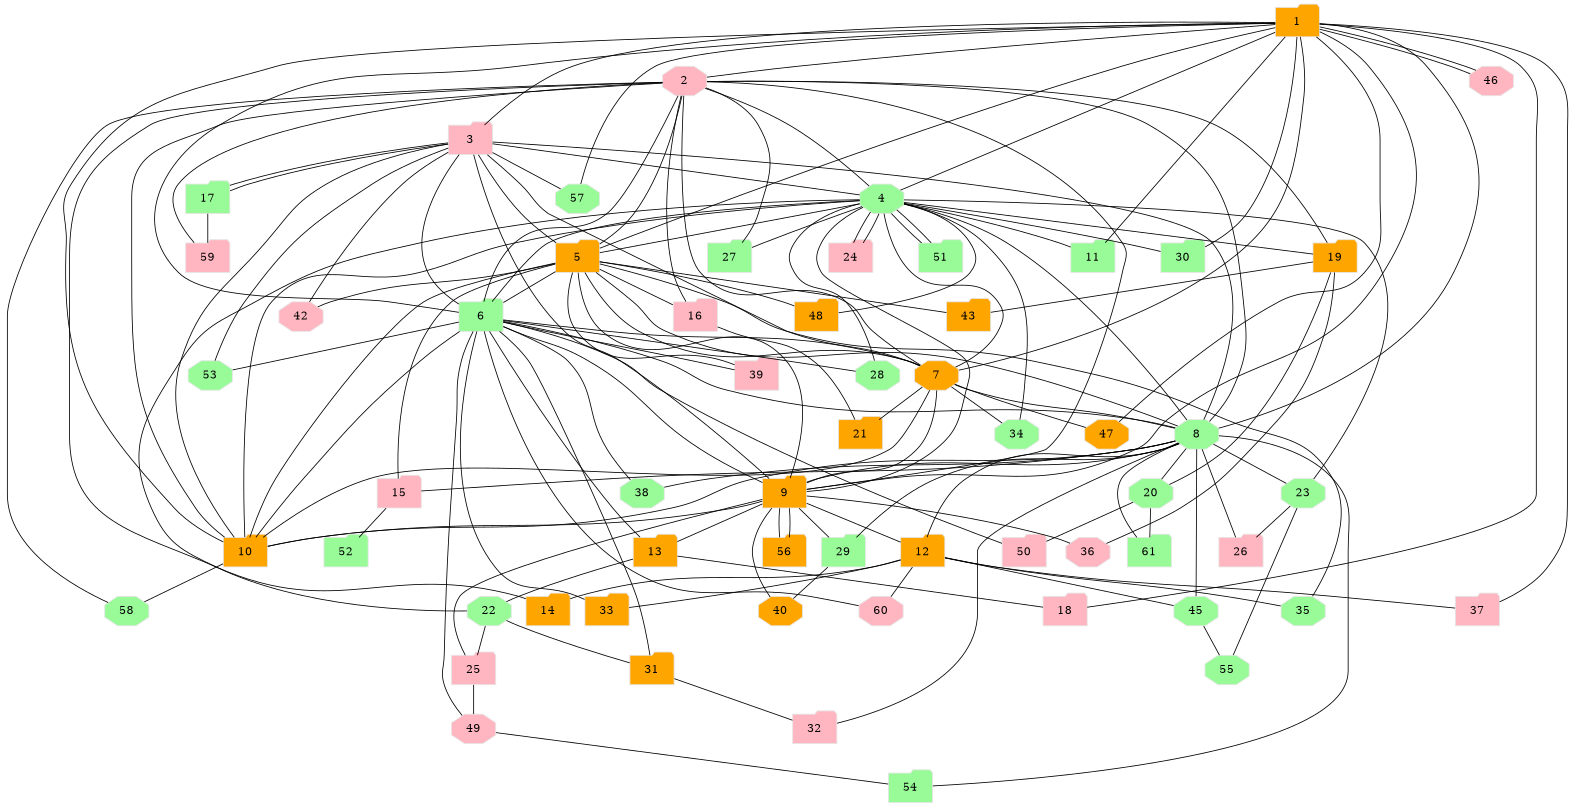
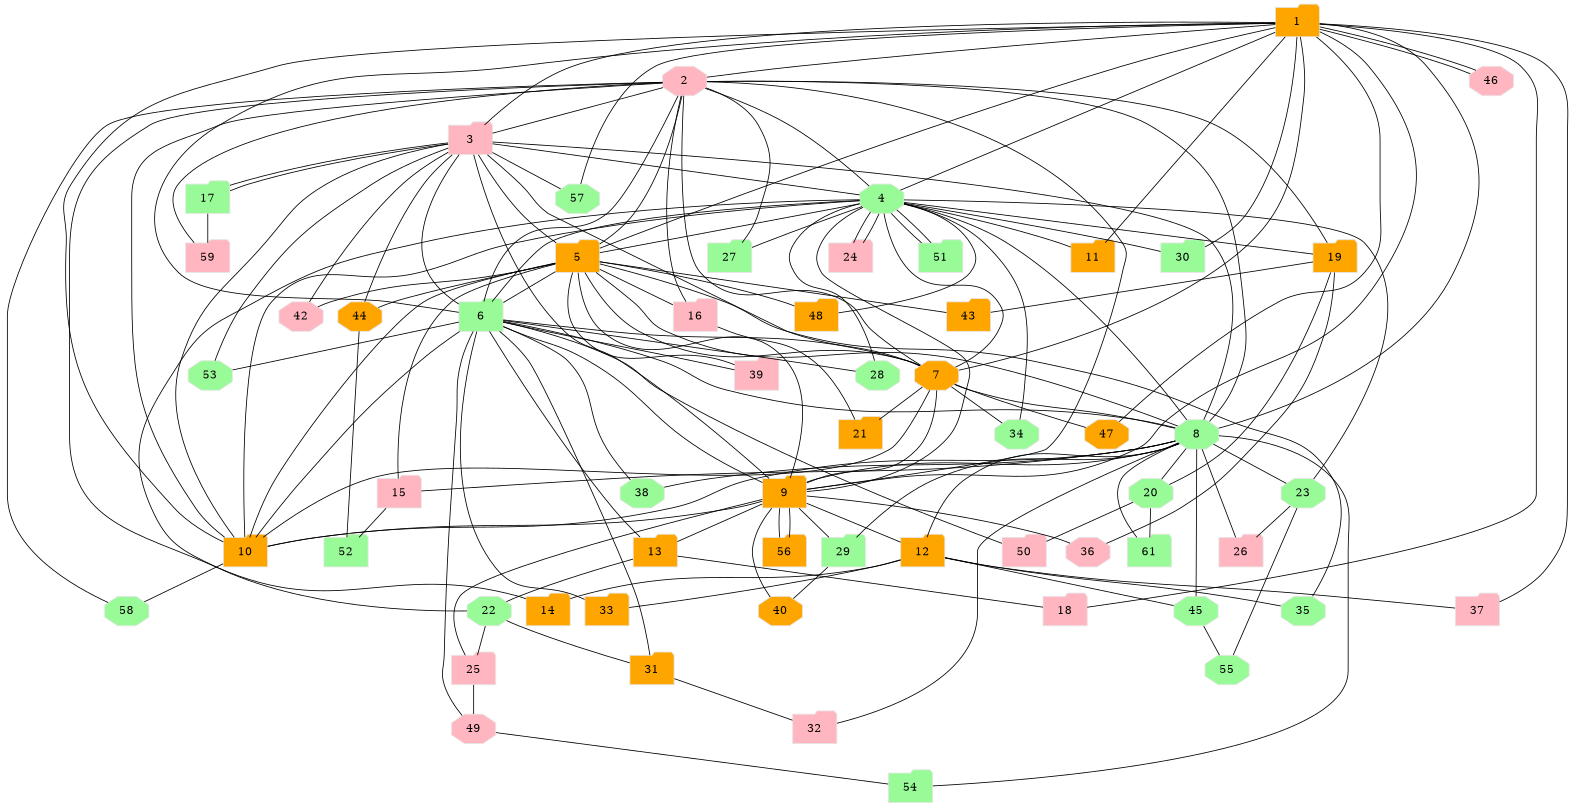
  graph {
    node [color=gray90 fillcolor=palegreen shape=folder style=filled]
    1 [fillcolor=orange]
    2 [fillcolor=lightpink shape=octagon]
    3 [fillcolor=lightpink]
    4 [shape=octagon]
    5 [fillcolor=orange]
    6
    7 [fillcolor=orange shape=octagon]
    8 [shape=octagon]
    9 [fillcolor=orange]
    10 [fillcolor=orange]
-   11
+   11 [fillcolor=orange]
    18 [fillcolor=lightpink]
    30
    37 [fillcolor=lightpink]
    46 [fillcolor=lightpink shape=octagon]
    47 [fillcolor=orange shape=octagon]
    57 [shape=octagon]
    14 [fillcolor=orange]
    16 [fillcolor=lightpink]
    19 [fillcolor=orange]
    27
    58 [shape=octagon]
    59 [fillcolor=lightpink]
    17
    42 [fillcolor=lightpink shape=octagon]
+   44 [fillcolor=orange shape=octagon]
    53 [shape=octagon]
    22 [shape=octagon]
    23 [shape=octagon]
    24 [fillcolor=lightpink]
    28 [shape=octagon]
    34 [shape=octagon]
    48 [fillcolor=orange]
    51
    15 [fillcolor=lightpink]
    35 [shape=octagon]
    39 [fillcolor=lightpink]
    43 [fillcolor=orange]
    13 [fillcolor=orange]
    31 [fillcolor=orange]
    33 [fillcolor=orange]
    38 [shape=octagon]
    49 [fillcolor=lightpink shape=octagon]
    50 [fillcolor=lightpink]
-   60 [fillcolor=lightpink shape=octagon]
    21 [fillcolor=orange]
    12 [fillcolor=orange]
    20 [shape=octagon]
    26 [fillcolor=lightpink]
    29
    32 [fillcolor=lightpink]
    45 [shape=octagon]
    54
    61
    25 [fillcolor=lightpink]
    36 [fillcolor=lightpink shape=octagon]
    40 [fillcolor=orange shape=octagon]
    56 [fillcolor=orange]
    52
    55 [shape=octagon]
    1 -- 2
    1 -- 3
    1 -- 4
    1 -- 5
    1 -- 6
    1 -- 7
    1 -- 8
    1 -- 9
    1 -- 10
    1 -- 11
    1 -- 18
    1 -- 30
    1 -- 37
    1 -- 46
    1 -- 46
    1 -- 47
    1 -- 57
+   2 -- 3
    2 -- 4
    2 -- 5
    2 -- 6
    2 -- 7
    2 -- 8
    2 -- 9
    2 -- 10
    2 -- 14
    2 -- 16
    2 -- 19
    2 -- 27
    2 -- 58
    2 -- 59
    3 -- 4
    3 -- 5
    3 -- 6
    3 -- 7
    3 -- 8
    3 -- 9
    3 -- 10
    3 -- 57
    3 -- 17
    3 -- 17
    3 -- 42
+   3 -- 44
    3 -- 53
    4 -- 5
    4 -- 6
    4 -- 7
    4 -- 8
    4 -- 9
    4 -- 10
    4 -- 11
    4 -- 30
    4 -- 19
    4 -- 27
    4 -- 22
    4 -- 23
    4 -- 24
    4 -- 24
    4 -- 28
    4 -- 34
    4 -- 48
    4 -- 51
    4 -- 51
    5 -- 6
    5 -- 7
    5 -- 8
    5 -- 9
    5 -- 10
    5 -- 16
    5 -- 42
+   5 -- 44
    5 -- 48
    5 -- 15
    5 -- 35
    5 -- 39
    5 -- 43
    6 -- 7
    6 -- 8
    6 -- 9
    6 -- 10
    6 -- 53
    6 -- 28
    6 -- 39
    6 -- 13
    6 -- 31
    6 -- 33
    6 -- 38
    6 -- 49
    6 -- 50
-   6 -- 60
    7 -- 8
    7 -- 9
    7 -- 10
    7 -- 47
    7 -- 34
    7 -- 21
    8 -- 9
    8 -- 10
    8 -- 23
    8 -- 15
    8 -- 38
    8 -- 12
    8 -- 20
    8 -- 26
    8 -- 29
    8 -- 32
    8 -- 45
    8 -- 54
    8 -- 61
    9 -- 10
    9 -- 13
    9 -- 12
    9 -- 29
    9 -- 25
    9 -- 36
    9 -- 40
    9 -- 56
    9 -- 56
    10 -- 58
    16 -- 21
    19 -- 43
    19 -- 20
    19 -- 36
    17 -- 59
+   44 -- 52
    22 -- 31
    22 -- 25
    23 -- 26
    23 -- 55
    15 -- 52
    13 -- 18
    13 -- 22
    31 -- 32
    49 -- 54
    12 -- 37
    12 -- 14
    12 -- 35
    12 -- 33
-   12 -- 60
    12 -- 45
    20 -- 50
    20 -- 61
    29 -- 40
    45 -- 55
    25 -- 49
  }
